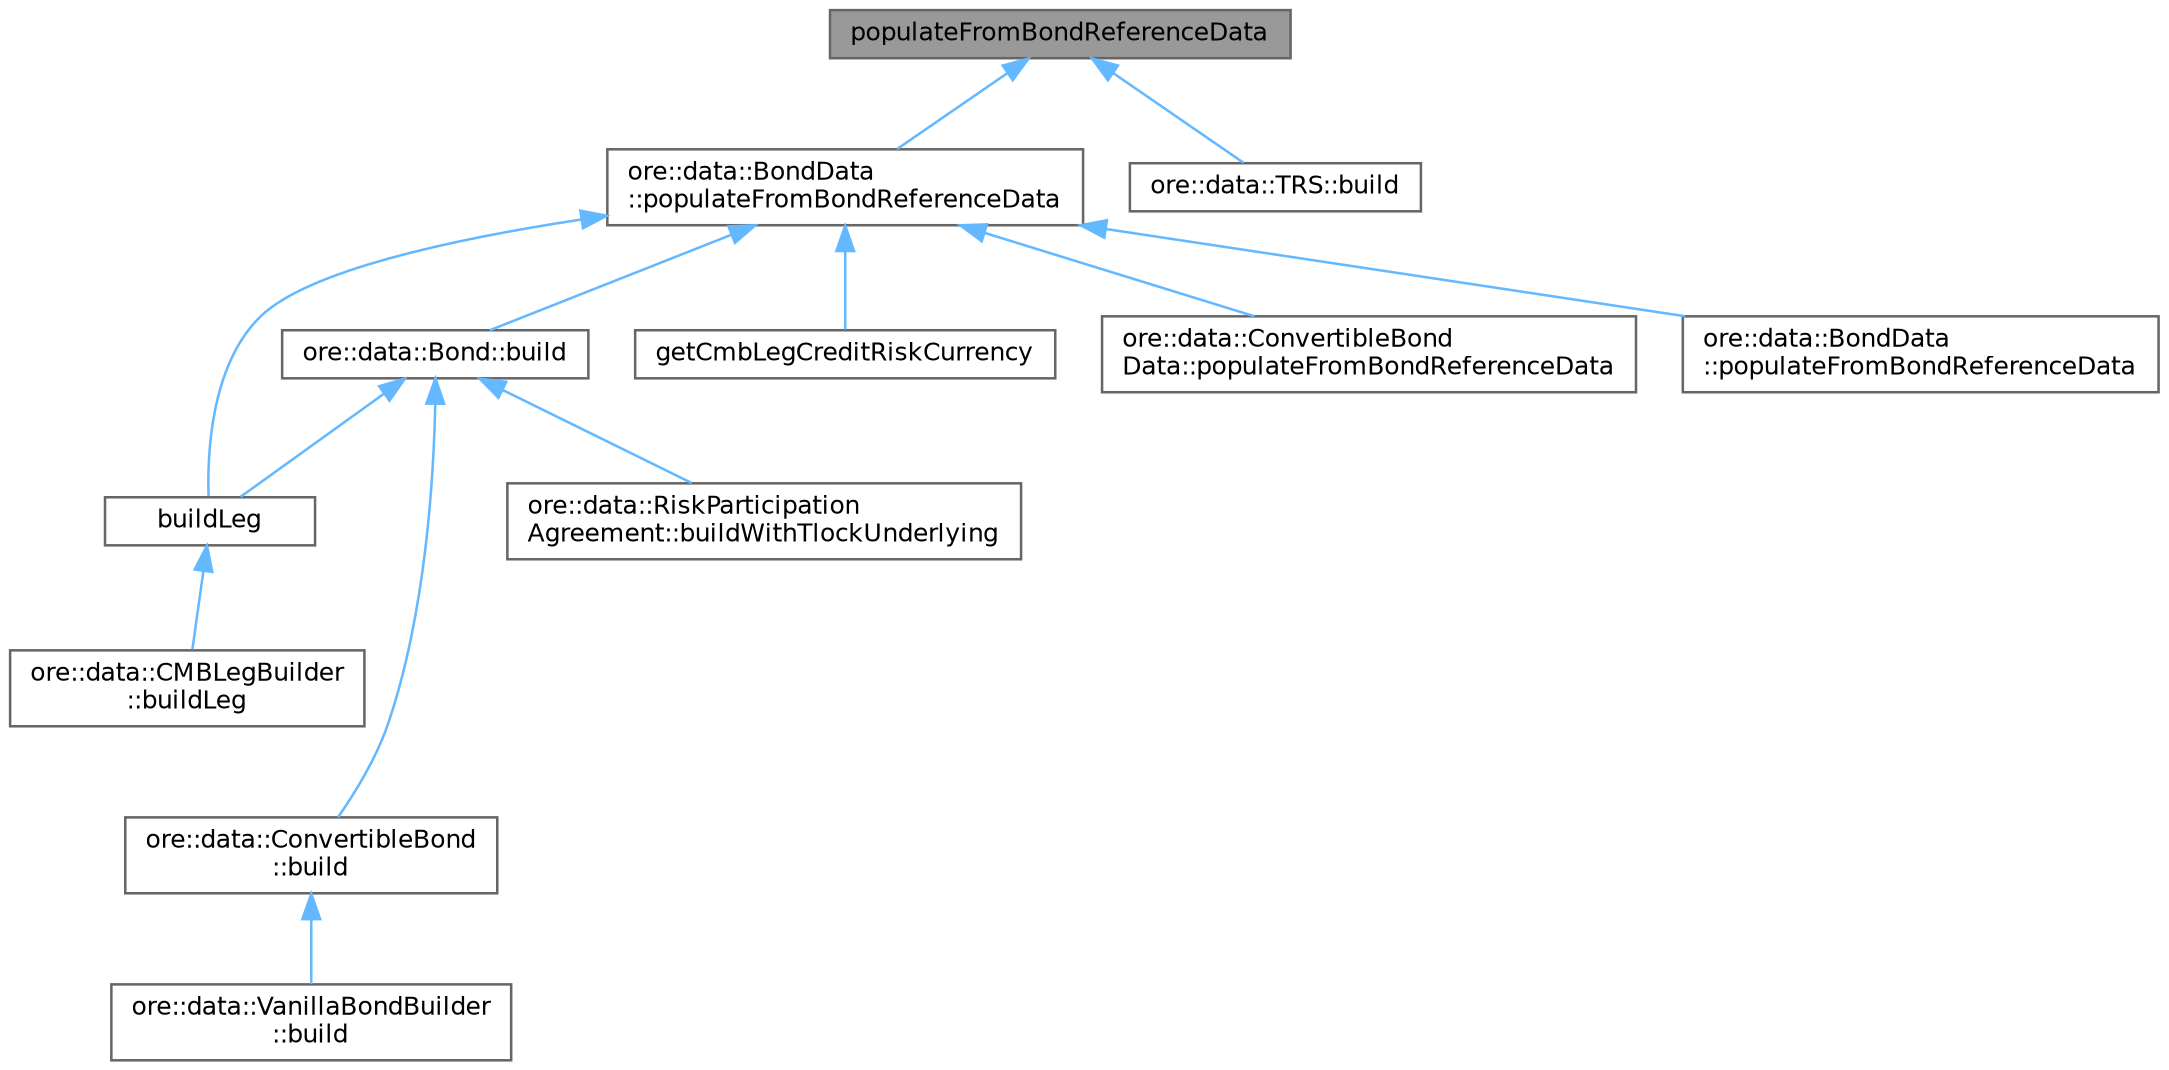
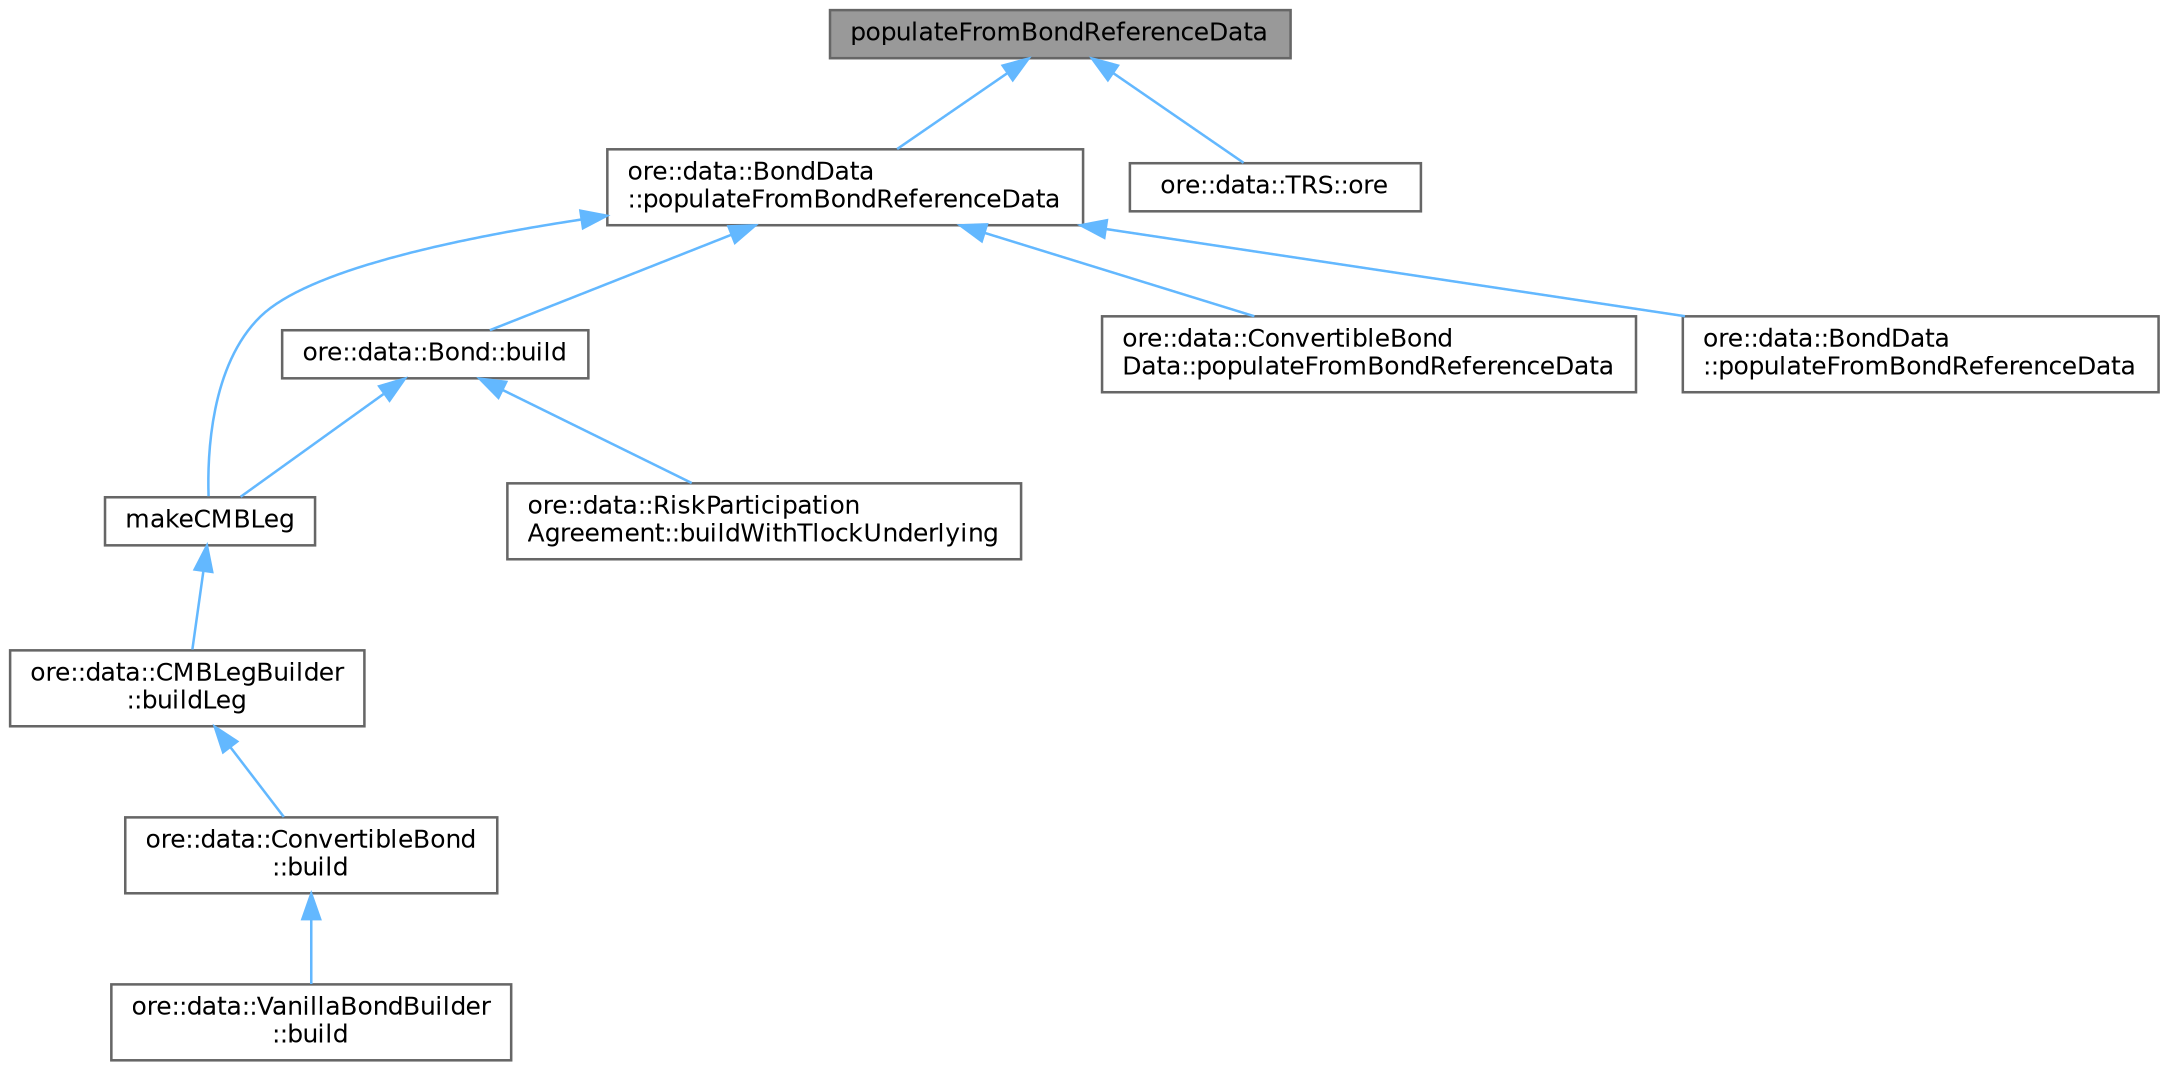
  digraph {
    rankdir=TB
    node [color=grey40 fillcolor=white fontname=Helvetica fontsize=10 shape=box style=filled]
    edge [color=steelblue1 dir=back fontname=Helvetica fontsize=10 labelfontname=Helvetica labelfontsize=10 style=solid]
    n1 [color=gray40 fillcolor=grey60 fontcolor=black height=0.2 label=populateFromBondReferenceData width=0.4]
    n2 [height=0.2 label="ore::data::BondData\l::populateFromBondReferenceData" width=0.4]
-   n3 [height=0.2 label="ore::data::TRS::build" width=0.4]
+   n3 [height=0.2 label="ore::data::TRS::ore" width=0.4]
    n4 [height=0.2 label="ore::data::Bond::build" width=0.4]
-   n5 [height=0.2 label=buildLeg width=0.4]
-   n6 [height=0.2 label=getCmbLegCreditRiskCurrency width=0.4]
+   n5 [height=0.2 label=makeCMBLeg width=0.4]
    n7 [height=0.2 label="ore::data::ConvertibleBond\lData::populateFromBondReferenceData" width=0.4]
    n8 [height=0.2 label="ore::data::BondData\l::populateFromBondReferenceData" width=0.4]
    n9 [height=0.2 label="ore::data::ConvertibleBond\l::build" width=0.4]
    n10 [height=0.2 label="ore::data::RiskParticipation\lAgreement::buildWithTlockUnderlying" width=0.4]
    n11 [height=0.2 label="ore::data::CMBLegBuilder\l::buildLeg" width=0.4]
    n12 [height=0.2 label="ore::data::VanillaBondBuilder\l::build" width=0.4]
    n1 -> n2
    n1 -> n3
    n2 -> n4
    n2 -> n5
-   n2 -> n6
    n2 -> n7
    n2 -> n8
    n4 -> n5
-   n4 -> n9
+   n11 -> n9
    n4 -> n10
    n5 -> n11
    n9 -> n12
  }
